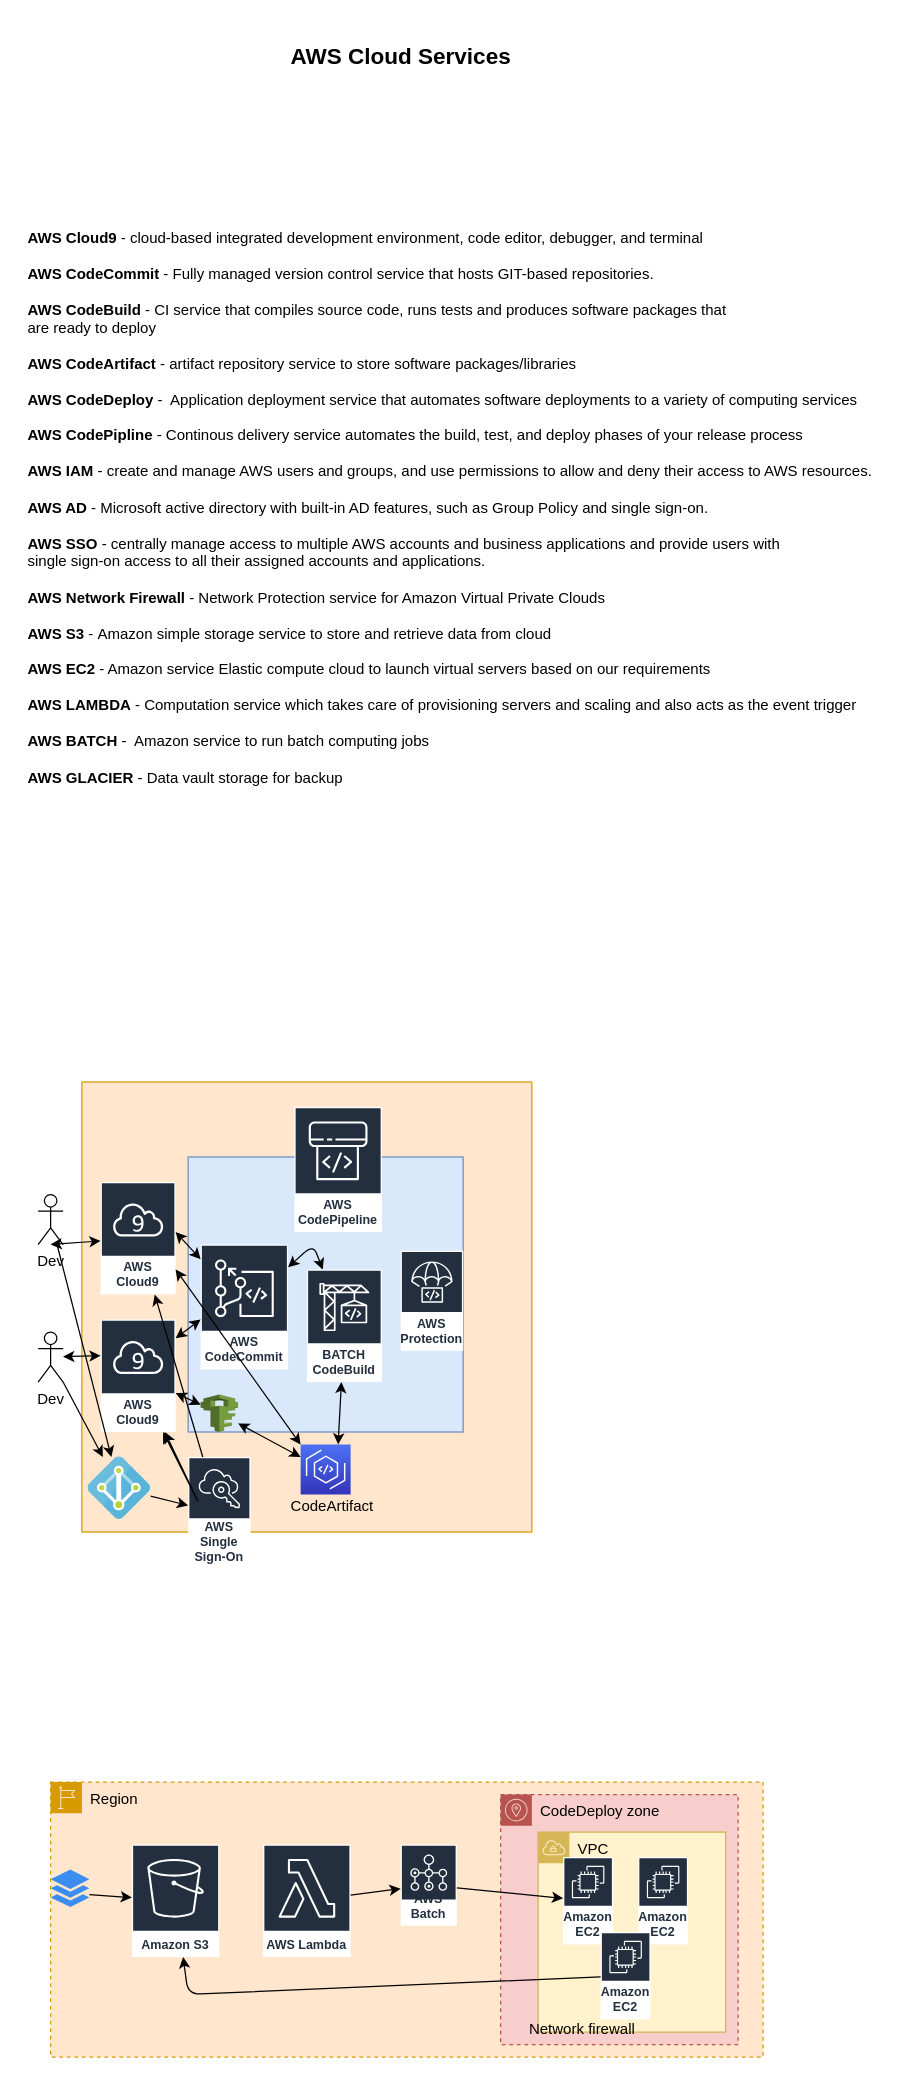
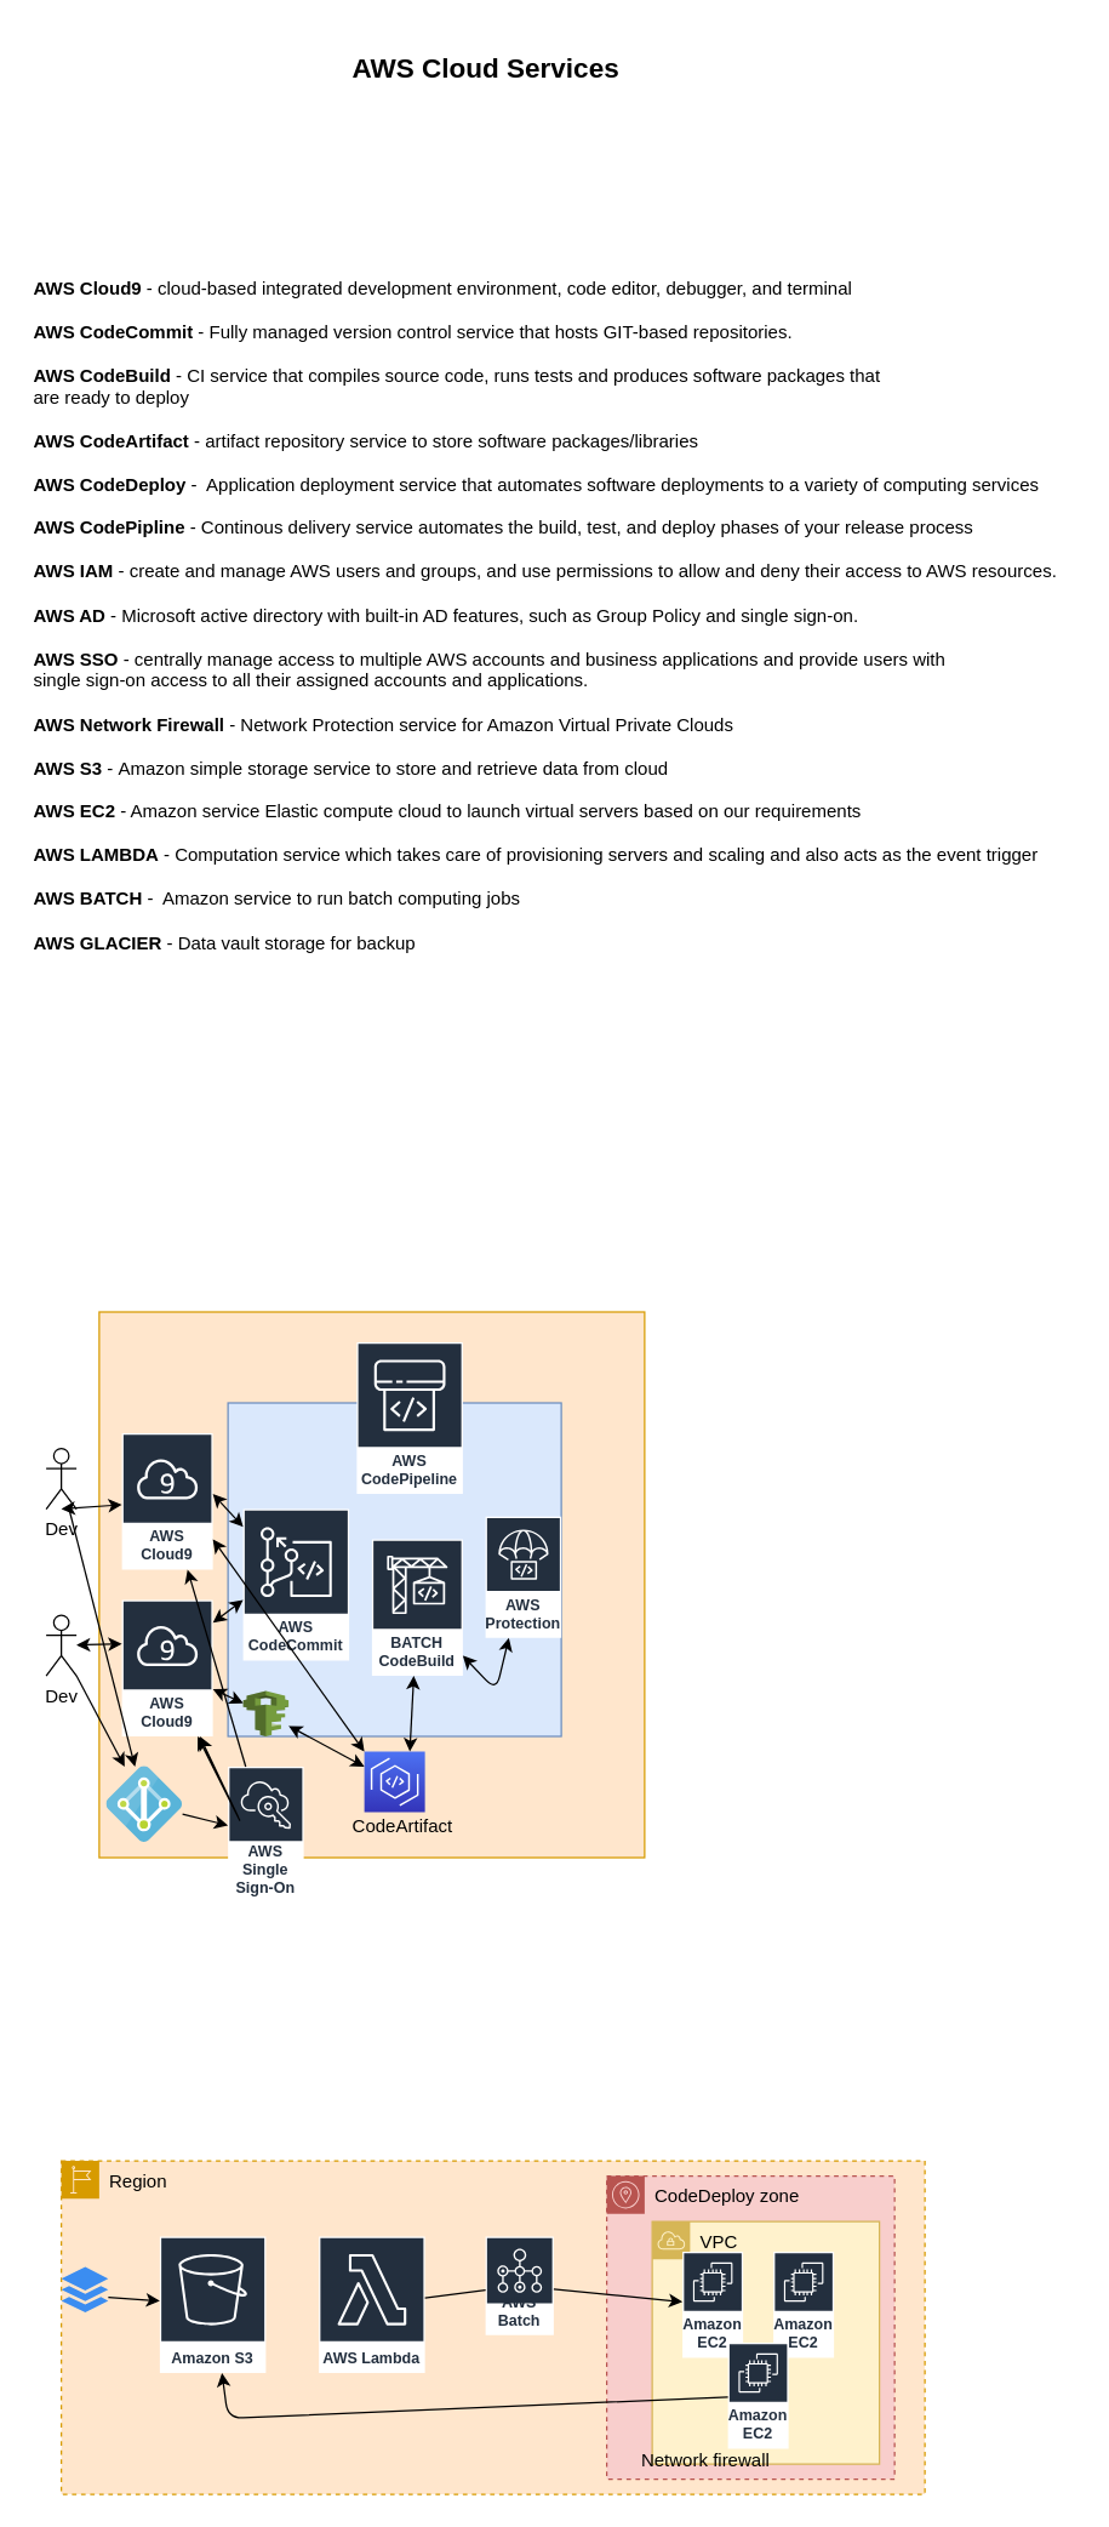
  <mxCell id="0" />
  <mxCell id="1" parent="0" />
  <mxCell id="2" value="&lt;h2&gt;AWS Cloud Services&lt;/h2&gt;" style="text;html=1;align=center;verticalAlign=middle;resizable=0;points=[];autosize=1;" vertex="1" parent="1"><mxGeometry x="225" y="20" width="190" height="50" as="geometry" /></mxCell>
  <mxCell id="3" value="&lt;div align=&quot;left&quot;&gt;&lt;b&gt;AWS Cloud9&lt;/b&gt; - cloud-based integrated development environment, code editor, debugger, and terminal&lt;b&gt;&lt;br&gt;&lt;br&gt;AWS CodeCommit&lt;/b&gt; - Fully managed version control service that hosts GIT-based repositories.&amp;nbsp; &lt;br&gt;&lt;br&gt;&lt;/div&gt;&lt;div align=&quot;left&quot;&gt;&lt;b&gt;AWS CodeBuild&lt;/b&gt; - CI service that compiles source code, runs tests and produces software packages that &lt;br&gt;are ready to deploy &amp;nbsp;&amp;nbsp;&amp;nbsp;&amp;nbsp;&amp;nbsp;&amp;nbsp;&amp;nbsp;&amp;nbsp; &lt;b&gt;&lt;br&gt;&lt;/b&gt;&lt;/div&gt;&lt;div align=&quot;left&quot;&gt;&lt;b&gt;&lt;br&gt;&lt;/b&gt;&lt;/div&gt;&lt;div align=&quot;left&quot;&gt;&lt;b&gt;AWS CodeArtifact&lt;/b&gt; - artifact repository service to store software packages/libraries &lt;br&gt;&lt;/div&gt;&lt;div align=&quot;left&quot;&gt;&lt;br&gt;&lt;/div&gt;&lt;div align=&quot;left&quot;&gt;&lt;b&gt;AWS CodeDeploy&lt;/b&gt; -&amp;nbsp; Application deployment service that automates software deployments to a variety of computing services&lt;/div&gt;&lt;br&gt;&lt;div&gt;&lt;b&gt;AWS CodePipline&lt;/b&gt; - Continous delivery service automates the build, test, and deploy phases of your release process&lt;/div&gt;&lt;div&gt;&lt;br&gt;&lt;/div&gt;&lt;div&gt;&lt;b&gt;AWS IAM&lt;/b&gt; -  create and manage AWS users and groups, and use permissions to allow and deny their access to AWS resources.&lt;br&gt;&lt;br&gt;&lt;b&gt;AWS AD&lt;/b&gt; - Microsoft active directory with built-in AD features, such as Group Policy and single sign-on.&lt;/div&gt;&lt;div&gt;&lt;br&gt;&lt;b&gt;AWS SSO&lt;/b&gt; - centrally manage access to multiple AWS accounts and business applications and provide users with &lt;br&gt;single sign-on access to all their assigned accounts and applications.&lt;/div&gt;&lt;div&gt;&lt;br&gt;&lt;/div&gt;&lt;div&gt;&lt;b&gt;AWS Network Firewall&lt;/b&gt; - Network Protection service for Amazon Virtual Private Clouds&lt;br&gt;&lt;br&gt;&lt;b&gt;AWS S3&lt;/b&gt; -&amp;nbsp;Amazon simple storage service to store and retrieve data from cloud&lt;br&gt;&lt;/div&gt;&lt;div&gt;&lt;br&gt;&lt;b&gt;AWS EC2&lt;/b&gt; - Amazon service Elastic compute cloud to launch virtual servers based on our requirements&lt;br&gt;&lt;br&gt;&lt;b&gt;AWS LAMBDA&lt;/b&gt; - Computation service which takes care of provisioning servers and scaling and also acts as the event trigger &lt;br&gt;&lt;br&gt;&lt;b&gt;AWS BATCH&lt;/b&gt; -&amp;nbsp;  Amazon service to run batch computing jobs&lt;/div&gt;&lt;div&gt;&lt;br&gt;&lt;/div&gt;&lt;div&gt;&lt;b&gt;AWS GLACIER&lt;/b&gt; - Data vault storage for backup&lt;br&gt;&lt;br&gt;&lt;/div&gt;&lt;div&gt;&lt;br&gt;&lt;/div&gt;" style="text;html=1;align=left;verticalAlign=middle;resizable=0;points=[];autosize=1;" vertex="1" parent="1"><mxGeometry x="20" y="185" width="690" height="470" as="geometry" /></mxCell>
  <mxCell id="4" value="" style="whiteSpace=wrap;html=1;aspect=fixed;fillColor=#ffe6cc;strokeColor=#d79b00;" vertex="1" parent="1"><mxGeometry x="65" y="865" width="360" height="360" as="geometry" /></mxCell>
  <mxCell id="5" value="" style="whiteSpace=wrap;html=1;aspect=fixed;fillColor=#dae8fc;strokeColor=#6c8ebf;" vertex="1" parent="1"><mxGeometry x="150" y="925" width="220" height="220" as="geometry" /></mxCell>
  <mxCell id="6" value="AWS Cloud9" style="outlineConnect=0;fontColor=#232F3E;gradientColor=none;strokeColor=#ffffff;fillColor=#232F3E;dashed=0;verticalLabelPosition=middle;verticalAlign=bottom;align=center;html=1;whiteSpace=wrap;fontSize=10;fontStyle=1;spacing=3;shape=mxgraph.aws4.productIcon;prIcon=mxgraph.aws4.cloud9;" vertex="1" parent="1"><mxGeometry x="80" y="1055" width="60" height="90" as="geometry" /></mxCell>
  <mxCell id="7" value="AWS CodeCommit" style="outlineConnect=0;fontColor=#232F3E;gradientColor=none;strokeColor=#ffffff;fillColor=#232F3E;dashed=0;verticalLabelPosition=middle;verticalAlign=bottom;align=center;html=1;whiteSpace=wrap;fontSize=10;fontStyle=1;spacing=3;shape=mxgraph.aws4.productIcon;prIcon=mxgraph.aws4.codecommit;" vertex="1" parent="1"><mxGeometry x="160" y="995" width="70" height="100" as="geometry" /></mxCell>
  <mxCell id="8" value="AWS Cloud9" style="outlineConnect=0;fontColor=#232F3E;gradientColor=none;strokeColor=#ffffff;fillColor=#232F3E;dashed=0;verticalLabelPosition=middle;verticalAlign=bottom;align=center;html=1;whiteSpace=wrap;fontSize=10;fontStyle=1;spacing=3;shape=mxgraph.aws4.productIcon;prIcon=mxgraph.aws4.cloud9;" vertex="1" parent="1"><mxGeometry x="80" y="945" width="60" height="90" as="geometry" /></mxCell>
  <mxCell id="9" value="" style="endArrow=classic;startArrow=classic;html=1;" edge="1" target="7" parent="1"><mxGeometry width="50" height="50" relative="1" as="geometry"><mxPoint x="140" y="985" as="sourcePoint" /><mxPoint x="190" y="935" as="targetPoint" /></mxGeometry></mxCell>
  <mxCell id="10" value="" style="endArrow=classic;startArrow=classic;html=1;" edge="1" parent="1"><mxGeometry width="50" height="50" relative="1" as="geometry"><mxPoint x="140" y="1070" as="sourcePoint" /><mxPoint x="160" y="1055" as="targetPoint" /></mxGeometry></mxCell>
  <mxCell id="11" value="BATCH CodeBuild" style="outlineConnect=0;fontColor=#232F3E;gradientColor=none;strokeColor=#ffffff;fillColor=#232F3E;dashed=0;verticalLabelPosition=middle;verticalAlign=bottom;align=center;html=1;whiteSpace=wrap;fontSize=10;fontStyle=1;spacing=3;shape=mxgraph.aws4.productIcon;prIcon=mxgraph.aws4.codebuild;" vertex="1" parent="1"><mxGeometry x="245" y="1015" width="60" height="90" as="geometry" /></mxCell>
  <mxCell id="12" value="" style="points=[[0,0,0],[0.25,0,0],[0.5,0,0],[0.75,0,0],[1,0,0],[0,1,0],[0.25,1,0],[0.5,1,0],[0.75,1,0],[1,1,0],[0,0.25,0],[0,0.5,0],[0,0.75,0],[1,0.25,0],[1,0.5,0],[1,0.75,0]];outlineConnect=0;fontColor=#232F3E;gradientColor=#4D72F3;gradientDirection=north;fillColor=#3334B9;strokeColor=#ffffff;dashed=0;verticalLabelPosition=bottom;verticalAlign=top;align=center;html=1;fontSize=12;fontStyle=0;aspect=fixed;shape=mxgraph.aws4.resourceIcon;resIcon=mxgraph.aws4.codeartifact;" vertex="1" parent="1"><mxGeometry x="240" y="1155" width="40" height="40" as="geometry" /></mxCell>
  <mxCell id="13" value="" style="endArrow=classic;startArrow=classic;html=1;" edge="1" source="29" parent="1"><mxGeometry width="50" height="50" relative="1" as="geometry"><mxPoint x="190" y="1215" as="sourcePoint" /><mxPoint x="240" y="1165" as="targetPoint" /></mxGeometry></mxCell>
  <mxCell id="14" value="" style="endArrow=classic;startArrow=classic;html=1;exitX=0;exitY=0;exitDx=0;exitDy=0;exitPerimeter=0;" edge="1" source="12" parent="1"><mxGeometry width="50" height="50" relative="1" as="geometry"><mxPoint x="410" y="1045" as="sourcePoint" /><mxPoint x="140" y="1015" as="targetPoint" /></mxGeometry></mxCell>
  <mxCell id="15" value="Dev" style="shape=umlActor;verticalLabelPosition=bottom;verticalAlign=top;html=1;outlineConnect=0;" vertex="1" parent="1"><mxGeometry x="30" y="955" width="20" height="40" as="geometry" /></mxCell>
  <mxCell id="16" value="Dev" style="shape=umlActor;verticalLabelPosition=bottom;verticalAlign=top;html=1;outlineConnect=0;" vertex="1" parent="1"><mxGeometry x="30" y="1065" width="20" height="40" as="geometry" /></mxCell>
  <mxCell id="17" value="" style="endArrow=classic;startArrow=classic;html=1;exitX=0.75;exitY=0;exitDx=0;exitDy=0;exitPerimeter=0;" edge="1" source="12" target="11" parent="1"><mxGeometry width="50" height="50" relative="1" as="geometry"><mxPoint x="410" y="1045" as="sourcePoint" /><mxPoint x="460" y="995" as="targetPoint" /></mxGeometry></mxCell>
  <mxCell id="18" value="AWS Protection" style="outlineConnect=0;fontColor=#232F3E;gradientColor=none;strokeColor=#ffffff;fillColor=#232F3E;dashed=0;verticalLabelPosition=middle;verticalAlign=bottom;align=center;html=1;whiteSpace=wrap;fontSize=10;fontStyle=1;spacing=3;shape=mxgraph.aws4.productIcon;prIcon=mxgraph.aws4.codedeploy;" vertex="1" parent="1"><mxGeometry x="320" y="1000" width="50" height="80" as="geometry" /></mxCell>
+ <mxCell id="19" value="" style="endArrow=classic;startArrow=classic;html=1;" edge="1" source="11" target="18" parent="1"><mxGeometry width="50" height="50" relative="1" as="geometry"><mxPoint x="410" y="945" as="sourcePoint" /><mxPoint x="460" y="895" as="targetPoint" /><Array as="points"><mxPoint x="327" y="1115" /></Array></mxGeometry></mxCell>
  <mxCell id="20" value="CodeArtifact" style="text;html=1;align=center;verticalAlign=middle;resizable=0;points=[];autosize=1;" vertex="1" parent="1"><mxGeometry x="225" y="1195" width="80" height="20" as="geometry" /></mxCell>
  <mxCell id="21" value="AWS CodePipeline" style="outlineConnect=0;fontColor=#232F3E;gradientColor=none;strokeColor=#ffffff;fillColor=#232F3E;dashed=0;verticalLabelPosition=middle;verticalAlign=bottom;align=center;html=1;whiteSpace=wrap;fontSize=10;fontStyle=1;spacing=3;shape=mxgraph.aws4.productIcon;prIcon=mxgraph.aws4.codepipeline;" vertex="1" parent="1"><mxGeometry x="235" y="885" width="70" height="100" as="geometry" /></mxCell>
- <mxCell id="22" value="" style="endArrow=classic;startArrow=classic;html=1;" edge="1" source="7" target="11" parent="1"><mxGeometry width="50" height="50" relative="1" as="geometry"><mxPoint x="390" y="995" as="sourcePoint" /><mxPoint x="440" y="945" as="targetPoint" /><Array as="points"><mxPoint x="250" y="995" /></Array></mxGeometry></mxCell>
  <mxCell id="23" value="" style="aspect=fixed;html=1;points=[];align=center;image;fontSize=12;image=img/lib/mscae/Active_Directory.svg;" vertex="1" parent="1"><mxGeometry x="70" y="1165" width="50" height="50" as="geometry" /></mxCell>
  <mxCell id="24" value="" style="endArrow=classic;html=1;" edge="1" source="15" target="23" parent="1"><mxGeometry width="50" height="50" relative="1" as="geometry"><mxPoint x="350" y="1135" as="sourcePoint" /><mxPoint x="400" y="1085" as="targetPoint" /></mxGeometry></mxCell>
  <mxCell id="25" value="" style="endArrow=classic;html=1;exitX=1;exitY=1;exitDx=0;exitDy=0;exitPerimeter=0;" edge="1" source="16" target="23" parent="1"><mxGeometry width="50" height="50" relative="1" as="geometry"><mxPoint x="350" y="1135" as="sourcePoint" /><mxPoint x="400" y="1085" as="targetPoint" /></mxGeometry></mxCell>
  <mxCell id="26" value="AWS Single Sign-On" style="outlineConnect=0;fontColor=#232F3E;gradientColor=none;strokeColor=#ffffff;fillColor=#232F3E;dashed=0;verticalLabelPosition=middle;verticalAlign=bottom;align=center;html=1;whiteSpace=wrap;fontSize=10;fontStyle=1;spacing=3;shape=mxgraph.aws4.productIcon;prIcon=mxgraph.aws4.single_sign_on;" vertex="1" parent="1"><mxGeometry x="150" y="1165" width="50" height="90" as="geometry" /></mxCell>
  <mxCell id="27" value="" style="endArrow=classic;html=1;" edge="1" source="23" target="26" parent="1"><mxGeometry width="50" height="50" relative="1" as="geometry"><mxPoint x="350" y="1135" as="sourcePoint" /><mxPoint x="400" y="1085" as="targetPoint" /></mxGeometry></mxCell>
  <mxCell id="28" value="" style="endArrow=classic;startArrow=classic;html=1;" edge="1" target="6" parent="1"><mxGeometry width="50" height="50" relative="1" as="geometry"><mxPoint x="130" y="1145" as="sourcePoint" /><mxPoint x="400" y="1045" as="targetPoint" /><Array as="points"><mxPoint x="160" y="1205" /></Array></mxGeometry></mxCell>
  <mxCell id="29" value="" style="outlineConnect=0;dashed=0;verticalLabelPosition=bottom;verticalAlign=top;align=center;html=1;shape=mxgraph.aws3.iam;fillColor=#759C3E;gradientColor=none;" vertex="1" parent="1"><mxGeometry x="160" y="1115" width="30" height="30" as="geometry" /></mxCell>
  <mxCell id="30" value="" style="endArrow=classic;startArrow=classic;html=1;" edge="1" source="6" target="29" parent="1"><mxGeometry width="50" height="50" relative="1" as="geometry"><mxPoint x="140" y="1115" as="sourcePoint" /><mxPoint x="240" y="1165" as="targetPoint" /></mxGeometry></mxCell>
  <mxCell id="31" value="" style="endArrow=classic;html=1;" edge="1" source="26" target="8" parent="1"><mxGeometry width="50" height="50" relative="1" as="geometry"><mxPoint x="330" y="1085" as="sourcePoint" /><mxPoint x="380" y="1035" as="targetPoint" /></mxGeometry></mxCell>
  <mxCell id="32" value="" style="endArrow=classic;startArrow=classic;html=1;" edge="1" target="8" parent="1"><mxGeometry width="50" height="50" relative="1" as="geometry"><mxPoint x="40" y="995" as="sourcePoint" /><mxPoint x="380" y="1035" as="targetPoint" /></mxGeometry></mxCell>
  <mxCell id="33" value="" style="endArrow=classic;startArrow=classic;html=1;" edge="1" source="16" parent="1"><mxGeometry width="50" height="50" relative="1" as="geometry"><mxPoint x="330" y="1085" as="sourcePoint" /><mxPoint x="80" y="1084" as="targetPoint" /></mxGeometry></mxCell>
  <mxCell id="34" value="Region" style="points=[[0,0],[0.25,0],[0.5,0],[0.75,0],[1,0],[1,0.25],[1,0.5],[1,0.75],[1,1],[0.75,1],[0.5,1],[0.25,1],[0,1],[0,0.75],[0,0.5],[0,0.25]];outlineConnect=0;html=1;whiteSpace=wrap;fontSize=12;fontStyle=0;shape=mxgraph.aws4.group;grIcon=mxgraph.aws4.group_region;strokeColor=#d79b00;fillColor=#ffe6cc;verticalAlign=top;align=left;spacingLeft=30;dashed=1;" vertex="1" parent="1"><mxGeometry x="40" y="1425" width="570" height="220" as="geometry" /></mxCell>
  <mxCell id="35" value="CodeDeploy zone" style="outlineConnect=0;html=1;whiteSpace=wrap;fontSize=12;fontStyle=0;shape=mxgraph.aws4.group;grIcon=mxgraph.aws4.group_availability_zone;strokeColor=#b85450;fillColor=#f8cecc;verticalAlign=top;align=left;spacingLeft=30;dashed=1;" vertex="1" parent="1"><mxGeometry x="400" y="1435" width="190" height="200" as="geometry" /></mxCell>
  <mxCell id="36" value="VPC" style="outlineConnect=0;html=1;whiteSpace=wrap;fontSize=12;fontStyle=0;shape=mxgraph.aws4.group;grIcon=mxgraph.aws4.group_vpc;strokeColor=#d6b656;fillColor=#fff2cc;verticalAlign=top;align=left;spacingLeft=30;dashed=0;" vertex="1" parent="1"><mxGeometry x="430" y="1465" width="150" height="160" as="geometry" /></mxCell>
  <mxCell id="37" value="Amazon S3" style="outlineConnect=0;fontColor=#232F3E;gradientColor=none;strokeColor=#ffffff;fillColor=#232F3E;dashed=0;verticalLabelPosition=middle;verticalAlign=bottom;align=center;html=1;whiteSpace=wrap;fontSize=10;fontStyle=1;spacing=3;shape=mxgraph.aws4.productIcon;prIcon=mxgraph.aws4.s3;" vertex="1" parent="1"><mxGeometry x="105" y="1475" width="70" height="90" as="geometry" /></mxCell>
  <mxCell id="38" value="Amazon EC2" style="outlineConnect=0;fontColor=#232F3E;gradientColor=none;strokeColor=#ffffff;fillColor=#232F3E;dashed=0;verticalLabelPosition=middle;verticalAlign=bottom;align=center;html=1;whiteSpace=wrap;fontSize=10;fontStyle=1;spacing=3;shape=mxgraph.aws4.productIcon;prIcon=mxgraph.aws4.ec2;" vertex="1" parent="1"><mxGeometry x="450" y="1485" width="40" height="70" as="geometry" /></mxCell>
  <mxCell id="39" value="AWS Lambda" style="outlineConnect=0;fontColor=#232F3E;gradientColor=none;strokeColor=#ffffff;fillColor=#232F3E;dashed=0;verticalLabelPosition=middle;verticalAlign=bottom;align=center;html=1;whiteSpace=wrap;fontSize=10;fontStyle=1;spacing=3;shape=mxgraph.aws4.productIcon;prIcon=mxgraph.aws4.lambda;" vertex="1" parent="1"><mxGeometry x="210" y="1475" width="70" height="90" as="geometry" /></mxCell>
  <mxCell id="40" value="AWS Batch" style="outlineConnect=0;fontColor=#232F3E;gradientColor=none;strokeColor=#ffffff;fillColor=#232F3E;dashed=0;verticalLabelPosition=middle;verticalAlign=bottom;align=center;html=1;whiteSpace=wrap;fontSize=10;fontStyle=1;spacing=3;shape=mxgraph.aws4.productIcon;prIcon=mxgraph.aws4.batch;" vertex="1" parent="1"><mxGeometry x="320" y="1475" width="45" height="65" as="geometry" /></mxCell>
  <mxCell id="41" value="" style="html=1;aspect=fixed;strokeColor=none;shadow=0;align=center;verticalAlign=top;fillColor=#3B8DF1;shape=mxgraph.gcp2.files" vertex="1" parent="1"><mxGeometry x="40" y="1495" width="30.93" height="30" as="geometry" /></mxCell>
  <mxCell id="42" value="" style="endArrow=classic;html=1;exitX=1.002;exitY=0.667;exitDx=0;exitDy=0;exitPerimeter=0;" edge="1" source="41" target="37" parent="1"><mxGeometry width="50" height="50" relative="1" as="geometry"><mxPoint x="285" y="1705" as="sourcePoint" /><mxPoint x="335" y="1655" as="targetPoint" /></mxGeometry></mxCell>
  <mxCell id="43" value="Amazon EC2" style="outlineConnect=0;fontColor=#232F3E;gradientColor=none;strokeColor=#ffffff;fillColor=#232F3E;dashed=0;verticalLabelPosition=middle;verticalAlign=bottom;align=center;html=1;whiteSpace=wrap;fontSize=10;fontStyle=1;spacing=3;shape=mxgraph.aws4.productIcon;prIcon=mxgraph.aws4.ec2;" vertex="1" parent="1"><mxGeometry x="510" y="1485" width="40" height="70" as="geometry" /></mxCell>
  <mxCell id="44" value="Amazon EC2" style="outlineConnect=0;fontColor=#232F3E;gradientColor=none;strokeColor=#ffffff;fillColor=#232F3E;dashed=0;verticalLabelPosition=middle;verticalAlign=bottom;align=center;html=1;whiteSpace=wrap;fontSize=10;fontStyle=1;spacing=3;shape=mxgraph.aws4.productIcon;prIcon=mxgraph.aws4.ec2;" vertex="1" parent="1"><mxGeometry x="480" y="1545" width="40" height="70" as="geometry" /></mxCell>
- <mxCell id="45" value="" style="endArrow=classic;html=1;" edge="1" source="39" target="40" parent="1"><mxGeometry width="50" height="50" relative="1" as="geometry"><mxPoint x="240" y="1705" as="sourcePoint" /><mxPoint x="290" y="1655" as="targetPoint" /></mxGeometry></mxCell>
+ <mxCell id="45" value="" style="endArrow=none;html=1;" edge="1" source="39" target="40" parent="1"><mxGeometry width="50" height="50" relative="1" as="geometry"><mxPoint x="240" y="1705" as="sourcePoint" /><mxPoint x="290" y="1655" as="targetPoint" /></mxGeometry></mxCell>
  <mxCell id="46" value="" style="endArrow=classic;html=1;" edge="1" source="40" target="38" parent="1"><mxGeometry width="50" height="50" relative="1" as="geometry"><mxPoint x="240" y="1705" as="sourcePoint" /><mxPoint x="290" y="1655" as="targetPoint" /></mxGeometry></mxCell>
  <mxCell id="47" value="" style="endArrow=classic;html=1;" edge="1" source="44" target="37" parent="1"><mxGeometry width="50" height="50" relative="1" as="geometry"><mxPoint x="240" y="1705" as="sourcePoint" /><mxPoint x="290" y="1655" as="targetPoint" /><Array as="points"><mxPoint x="150" y="1595" /></Array></mxGeometry></mxCell>
  <mxCell id="48" value="&lt;div&gt;Network firewall&lt;/div&gt;&lt;div&gt;&lt;br&gt;&lt;/div&gt;" style="text;html=1;align=center;verticalAlign=middle;resizable=0;points=[];autosize=1;" vertex="1" parent="1"><mxGeometry x="415" y="1615" width="100" height="30" as="geometry" /></mxCell>
